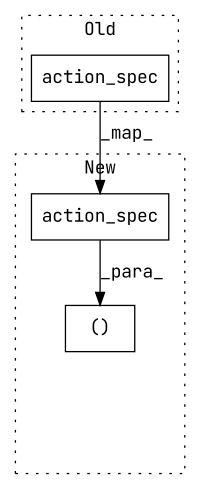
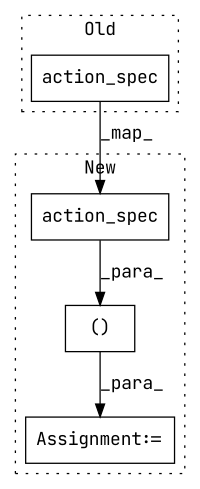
  digraph {
    fontname="JetBrains Mono"
    node [a=32 l=13 shape=box fontname="JetBrains Mono"]
    edge [fontname="JetBrains Mono"]
    n1 [label=action_spec s=5513]
+   n2 [a=7 l=1 label="Assignment:=" s=5545]
    n3 [a=106 l=68 label="()" s=5458]
    n4 [label=action_spec s=5478]
    subgraph cluster_1 {
      label=New
      style=dotted
      n1
+     n2
      n3
    }
    subgraph cluster_2 {
      label=Old
      style=dotted
      n4
    }
    n1 -> n3 [label=_para_]
+   n3 -> n2 [label=_para_]
    n4 -> n1 [label=_map_]
  }
